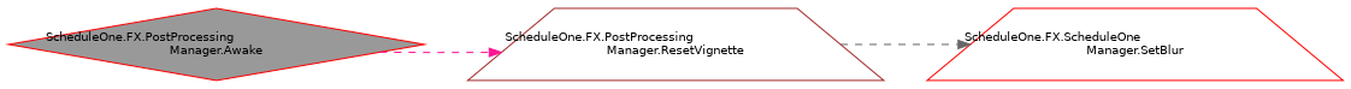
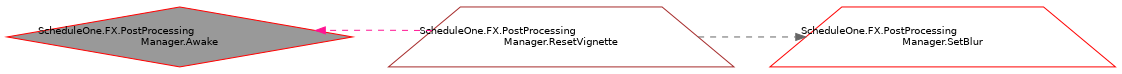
  digraph {
    rankdir=LR
    node [color=red fillcolor=white fontname=Helvetica fontsize=10 shape=trapezium style=filled]
    edge [fontname=Helvetica fontsize=10 labelfontname=Helvetica labelfontsize=10 style=dashed]
    n1 [fillcolor=grey60 fontcolor=black height=0.2 label="ScheduleOne.FX.PostProcessing\lManager.Awake" shape=diamond width=0.4]
    n2 [color=brown height=0.2 label="ScheduleOne.FX.PostProcessing\lManager.ResetVignette" width=0.4]
-   n3 [height=0.2 label="ScheduleOne.FX.ScheduleOne\lManager.SetBlur" width=0.4]
-   n1 -> n2 [color=deeppink]
+   n3 [height=0.2 label="ScheduleOne.FX.PostProcessing\lManager.SetBlur" width=0.4]
+   n2 -> n1 [color=deeppink]
    n2 -> n3 [color=gray40]
  }
